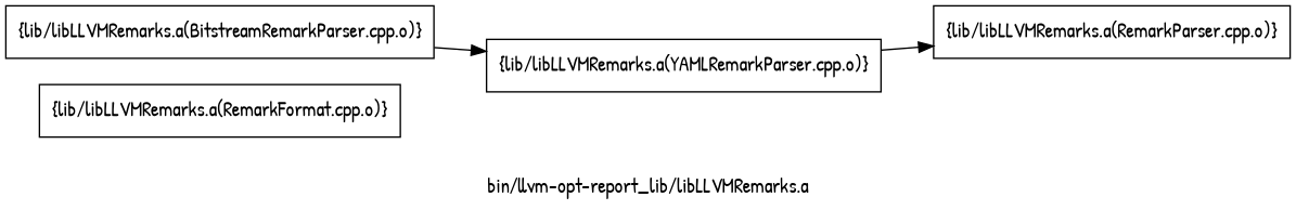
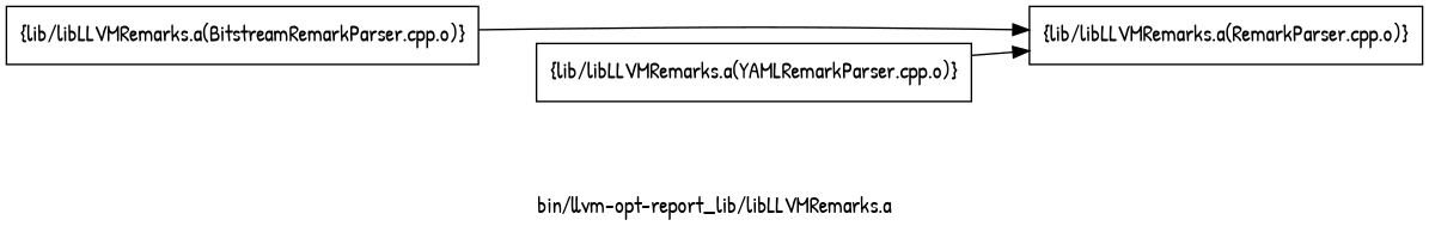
  digraph {
    fontname="Patrick Hand"
    label="bin/llvm-opt-report_lib/libLLVMRemarks.a"
    rankdir=LR
    node [fontname="Patrick Hand" group=0 shape=box]
    edge [fontname="Patrick Hand"]
-   n1 [label="{lib/libLLVMRemarks.a(RemarkFormat.cpp.o)}"]
    n2 [label="{lib/libLLVMRemarks.a(RemarkParser.cpp.o)}"]
    n3 [label="{lib/libLLVMRemarks.a(BitstreamRemarkParser.cpp.o)}"]
    n4 [label="{lib/libLLVMRemarks.a(YAMLRemarkParser.cpp.o)}"]
-   n3 -> n4
+   n3 -> n2
    n4 -> n2
  }
